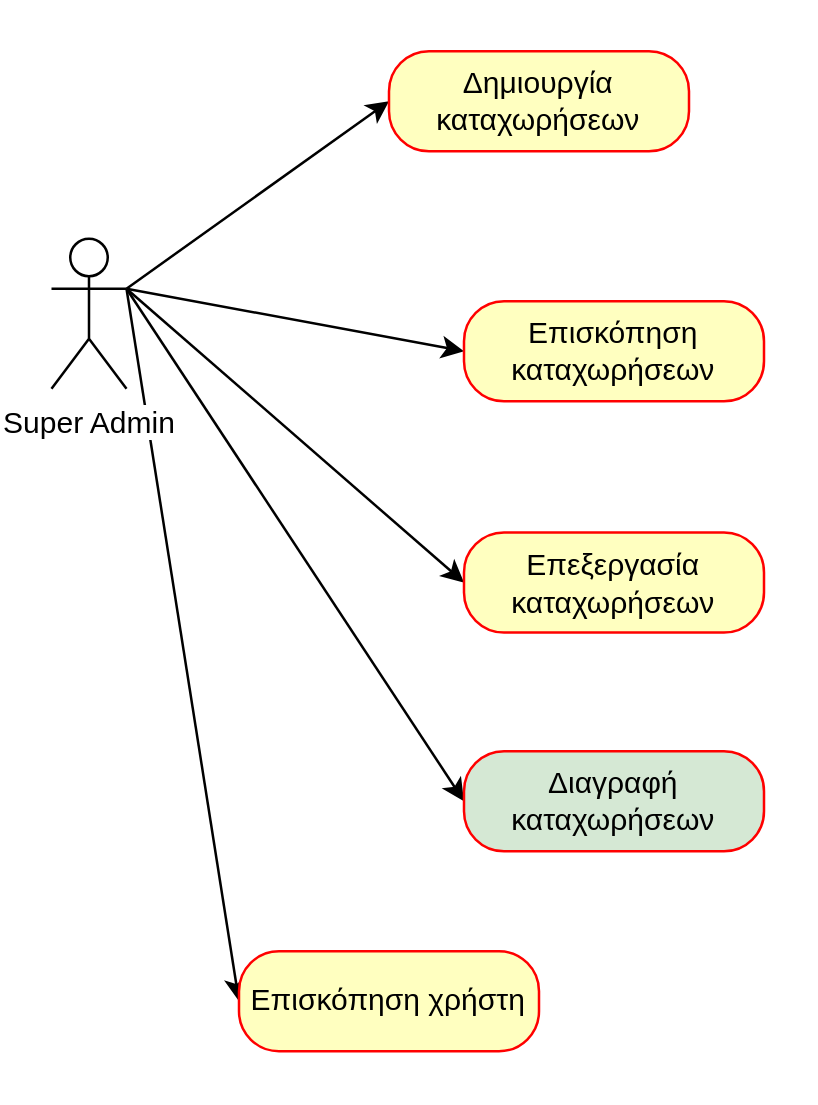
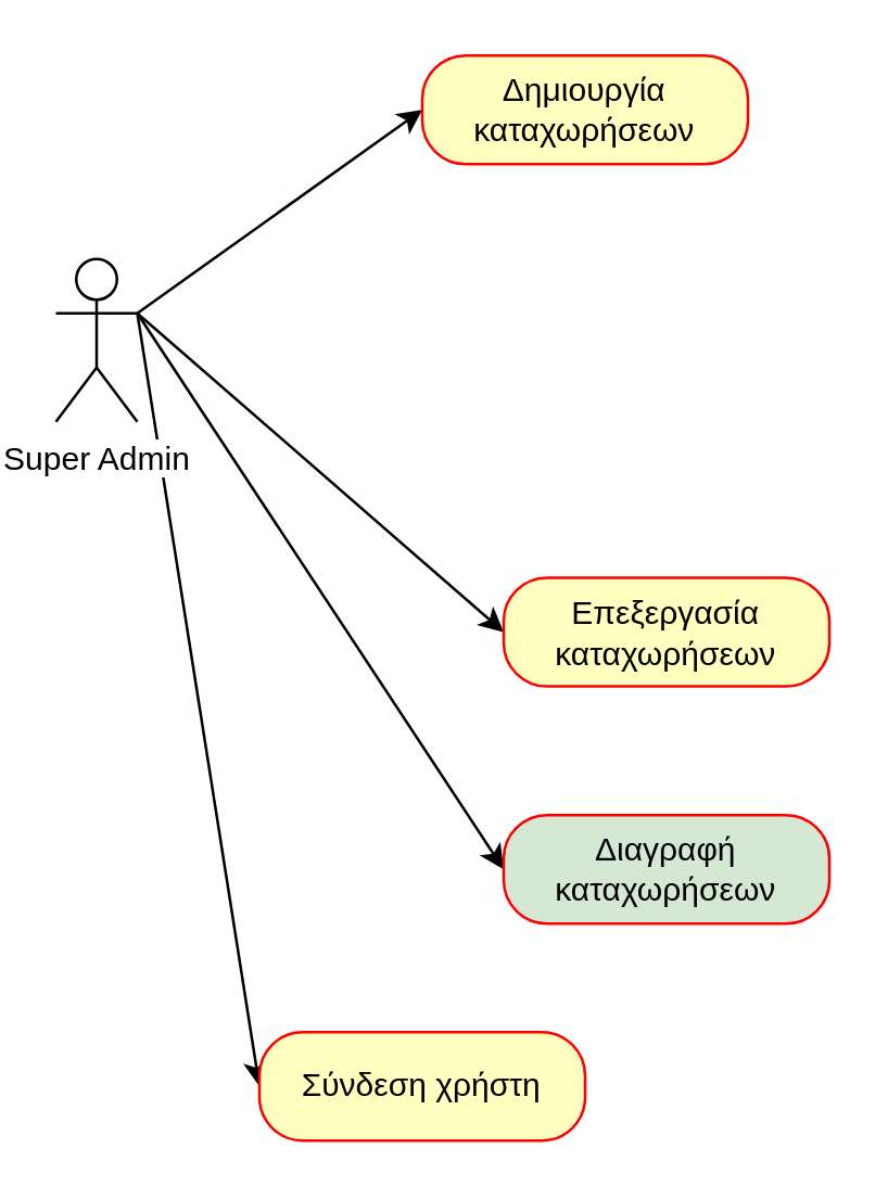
  <mxCell id="0" />
  <mxCell id="1" parent="0" />
  <mxCell id="2" style="rounded=0;orthogonalLoop=1;jettySize=auto;html=1;exitX=1;exitY=0.333;exitDx=0;exitDy=0;exitPerimeter=0;entryX=0;entryY=0.5;entryDx=0;entryDy=0;" parent="1" source="7" target="9" edge="1"><mxGeometry relative="1" as="geometry" /></mxCell>
- <mxCell id="3" style="edgeStyle=none;rounded=0;orthogonalLoop=1;jettySize=auto;html=1;exitX=1;exitY=0.333;exitDx=0;exitDy=0;exitPerimeter=0;entryX=0;entryY=0.5;entryDx=0;entryDy=0;" parent="1" source="7" target="8" edge="1"><mxGeometry relative="1" as="geometry" /></mxCell>
  <mxCell id="4" style="edgeStyle=none;rounded=0;orthogonalLoop=1;jettySize=auto;html=1;exitX=1;exitY=0.333;exitDx=0;exitDy=0;exitPerimeter=0;entryX=0;entryY=0.5;entryDx=0;entryDy=0;" parent="1" source="7" target="12" edge="1"><mxGeometry relative="1" as="geometry" /></mxCell>
  <mxCell id="5" style="edgeStyle=none;rounded=0;orthogonalLoop=1;jettySize=auto;html=1;exitX=1;exitY=0.333;exitDx=0;exitDy=0;exitPerimeter=0;entryX=0;entryY=0.5;entryDx=0;entryDy=0;" parent="1" source="7" target="10" edge="1"><mxGeometry relative="1" as="geometry" /></mxCell>
  <mxCell id="6" style="edgeStyle=none;rounded=0;orthogonalLoop=1;jettySize=auto;html=1;exitX=1;exitY=0.333;exitDx=0;exitDy=0;exitPerimeter=0;entryX=0;entryY=0.5;entryDx=0;entryDy=0;" parent="1" source="7" target="11" edge="1"><mxGeometry relative="1" as="geometry" /></mxCell>
  <mxCell id="7" value="Super Admin" style="shape=umlActor;verticalLabelPosition=bottom;labelBackgroundColor=#ffffff;verticalAlign=top;html=1;" parent="1" vertex="1"><mxGeometry x="20" y="95" width="30" height="60" as="geometry" /></mxCell>
- <mxCell id="8" value="Επισκόπηση καταχωρήσεων" style="rounded=1;whiteSpace=wrap;html=1;arcSize=40;fontColor=#000000;fillColor=#ffffc0;strokeColor=#ff0000;" parent="1" vertex="1"><mxGeometry x="185" y="120" width="120" height="40" as="geometry" /></mxCell>
- <mxCell id="9" value="Επισκόπηση χρήστη" style="rounded=1;whiteSpace=wrap;html=1;arcSize=40;fontColor=#000000;fillColor=#ffffc0;strokeColor=#ff0000;" parent="1" vertex="1"><mxGeometry x="95" y="380" width="120" height="40" as="geometry" /></mxCell>
+ <mxCell id="9" value="Σύνδεση χρήστη" style="rounded=1;whiteSpace=wrap;html=1;arcSize=40;fontColor=#000000;fillColor=#ffffc0;strokeColor=#ff0000;" parent="1" vertex="1"><mxGeometry x="95" y="380" width="120" height="40" as="geometry" /></mxCell>
  <mxCell id="10" value="Επεξεργασία καταχωρήσεων" style="rounded=1;whiteSpace=wrap;html=1;arcSize=40;fontColor=#000000;fillColor=#ffffc0;strokeColor=#ff0000;" parent="1" vertex="1"><mxGeometry x="185" y="212.5" width="120" height="40" as="geometry" /></mxCell>
  <mxCell id="11" value="Διαγραφή καταχωρήσεων" style="rounded=1;whiteSpace=wrap;html=1;arcSize=40;fontColor=#000000;fillColor=#d5e8d4;strokeColor=#ff0000;" parent="1" vertex="1"><mxGeometry x="185" y="300" width="120" height="40" as="geometry" /></mxCell>
  <mxCell id="12" value="Δημιουργία καταχωρήσεων&lt;br&gt;" style="rounded=1;whiteSpace=wrap;html=1;arcSize=40;fontColor=#000000;fillColor=#ffffc0;strokeColor=#ff0000;" parent="1" vertex="1"><mxGeometry x="155" y="20" width="120" height="40" as="geometry" /></mxCell>
